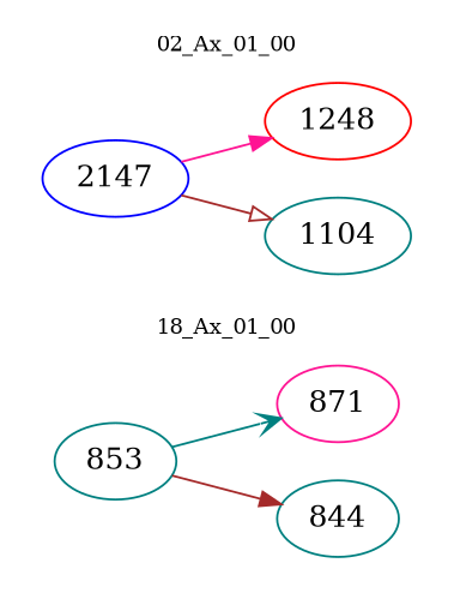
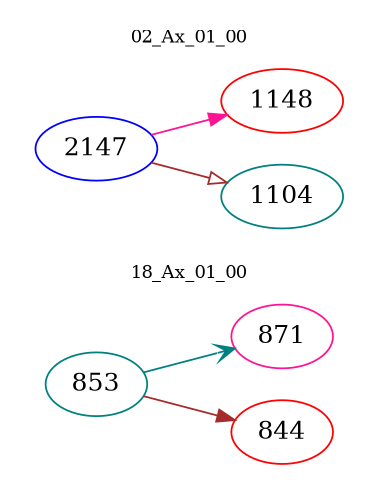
  digraph {
    rankdir=LR
    node [color=teal]
    edge [arrowhead=normal color=brown]
    n1 [label=853]
-   n2 [label=844]
+   n2 [color=red label=844]
    n3 [color=deeppink label=871]
    n4 [color=blue label=2147]
    n5 [label=1104]
-   n6 [color=red label=1248]
+   n6 [color=red label=1148]
    subgraph cluster_1 {
      color=white
      fontsize=10
      label="18_Ax_01_00"
      n1
      n2
      n3
    }
    subgraph cluster_2 {
      color=white
      fontsize=10
      label="02_Ax_01_00"
      n4
      n5
      n6
    }
    n1 -> n2
    n1 -> n3 [arrowhead=vee color=teal]
    n4 -> n5 [arrowhead=onormal]
    n4 -> n6 [color=deeppink]
  }
